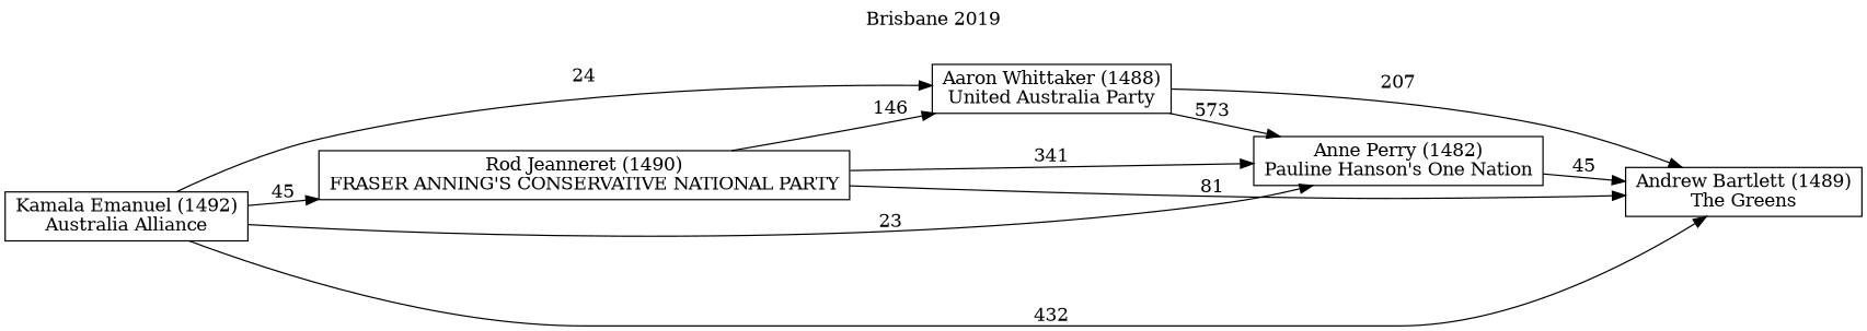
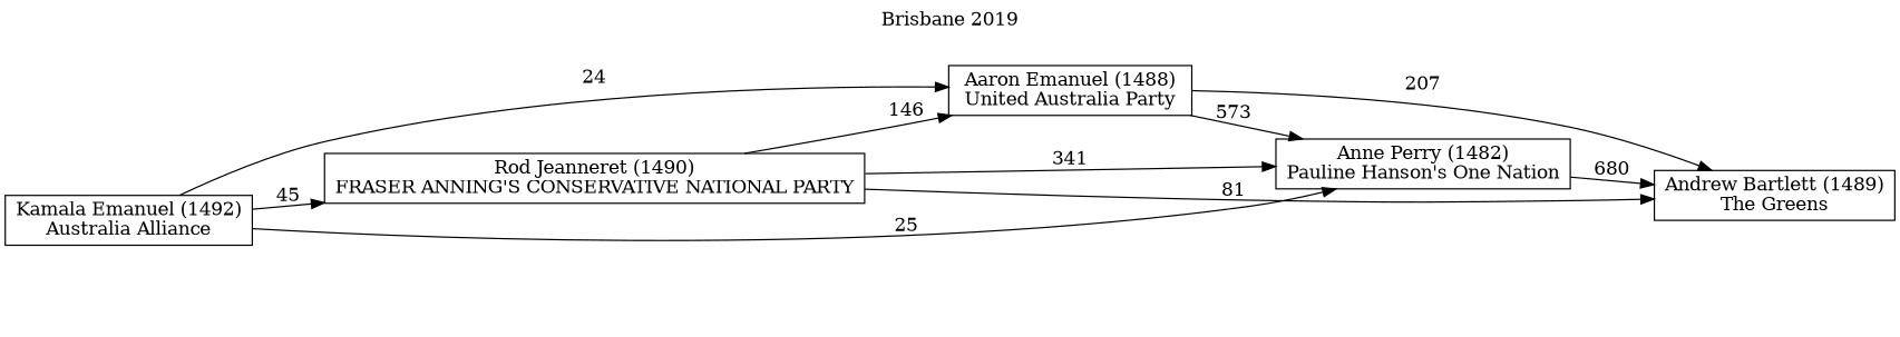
  digraph {
    label="Brisbane 2019"
    labelloc=t
    mclimit=10
    rankdir=LR
    node [shape=box]
-   n1 [label="Aaron Whittaker (1488)\nUnited Australia Party"]
+   n1 [label="Aaron Emanuel (1488)\nUnited Australia Party"]
    n2 [label="Andrew Bartlett (1489)\nThe Greens"]
    n3 [label="Anne Perry (1482)\nPauline Hanson's One Nation"]
    n4 [label="Kamala Emanuel (1492)\nAustralia Alliance"]
    n5 [label="Rod Jeanneret (1490)\nFRASER ANNING'S CONSERVATIVE NATIONAL PARTY"]
    n1 -> n2 [label=207]
    n1 -> n3 [label=573]
-   n3 -> n2 [label=45]
+   n3 -> n2 [label=680]
    n4 -> n1 [label=24]
-   n4 -> n2 [label=432]
-   n4 -> n3 [label=23]
+   n4 -> n3 [label=25]
    n4 -> n5 [label=45]
    n5 -> n1 [label=146]
    n5 -> n2 [label=81]
    n5 -> n3 [label=341]
  }
